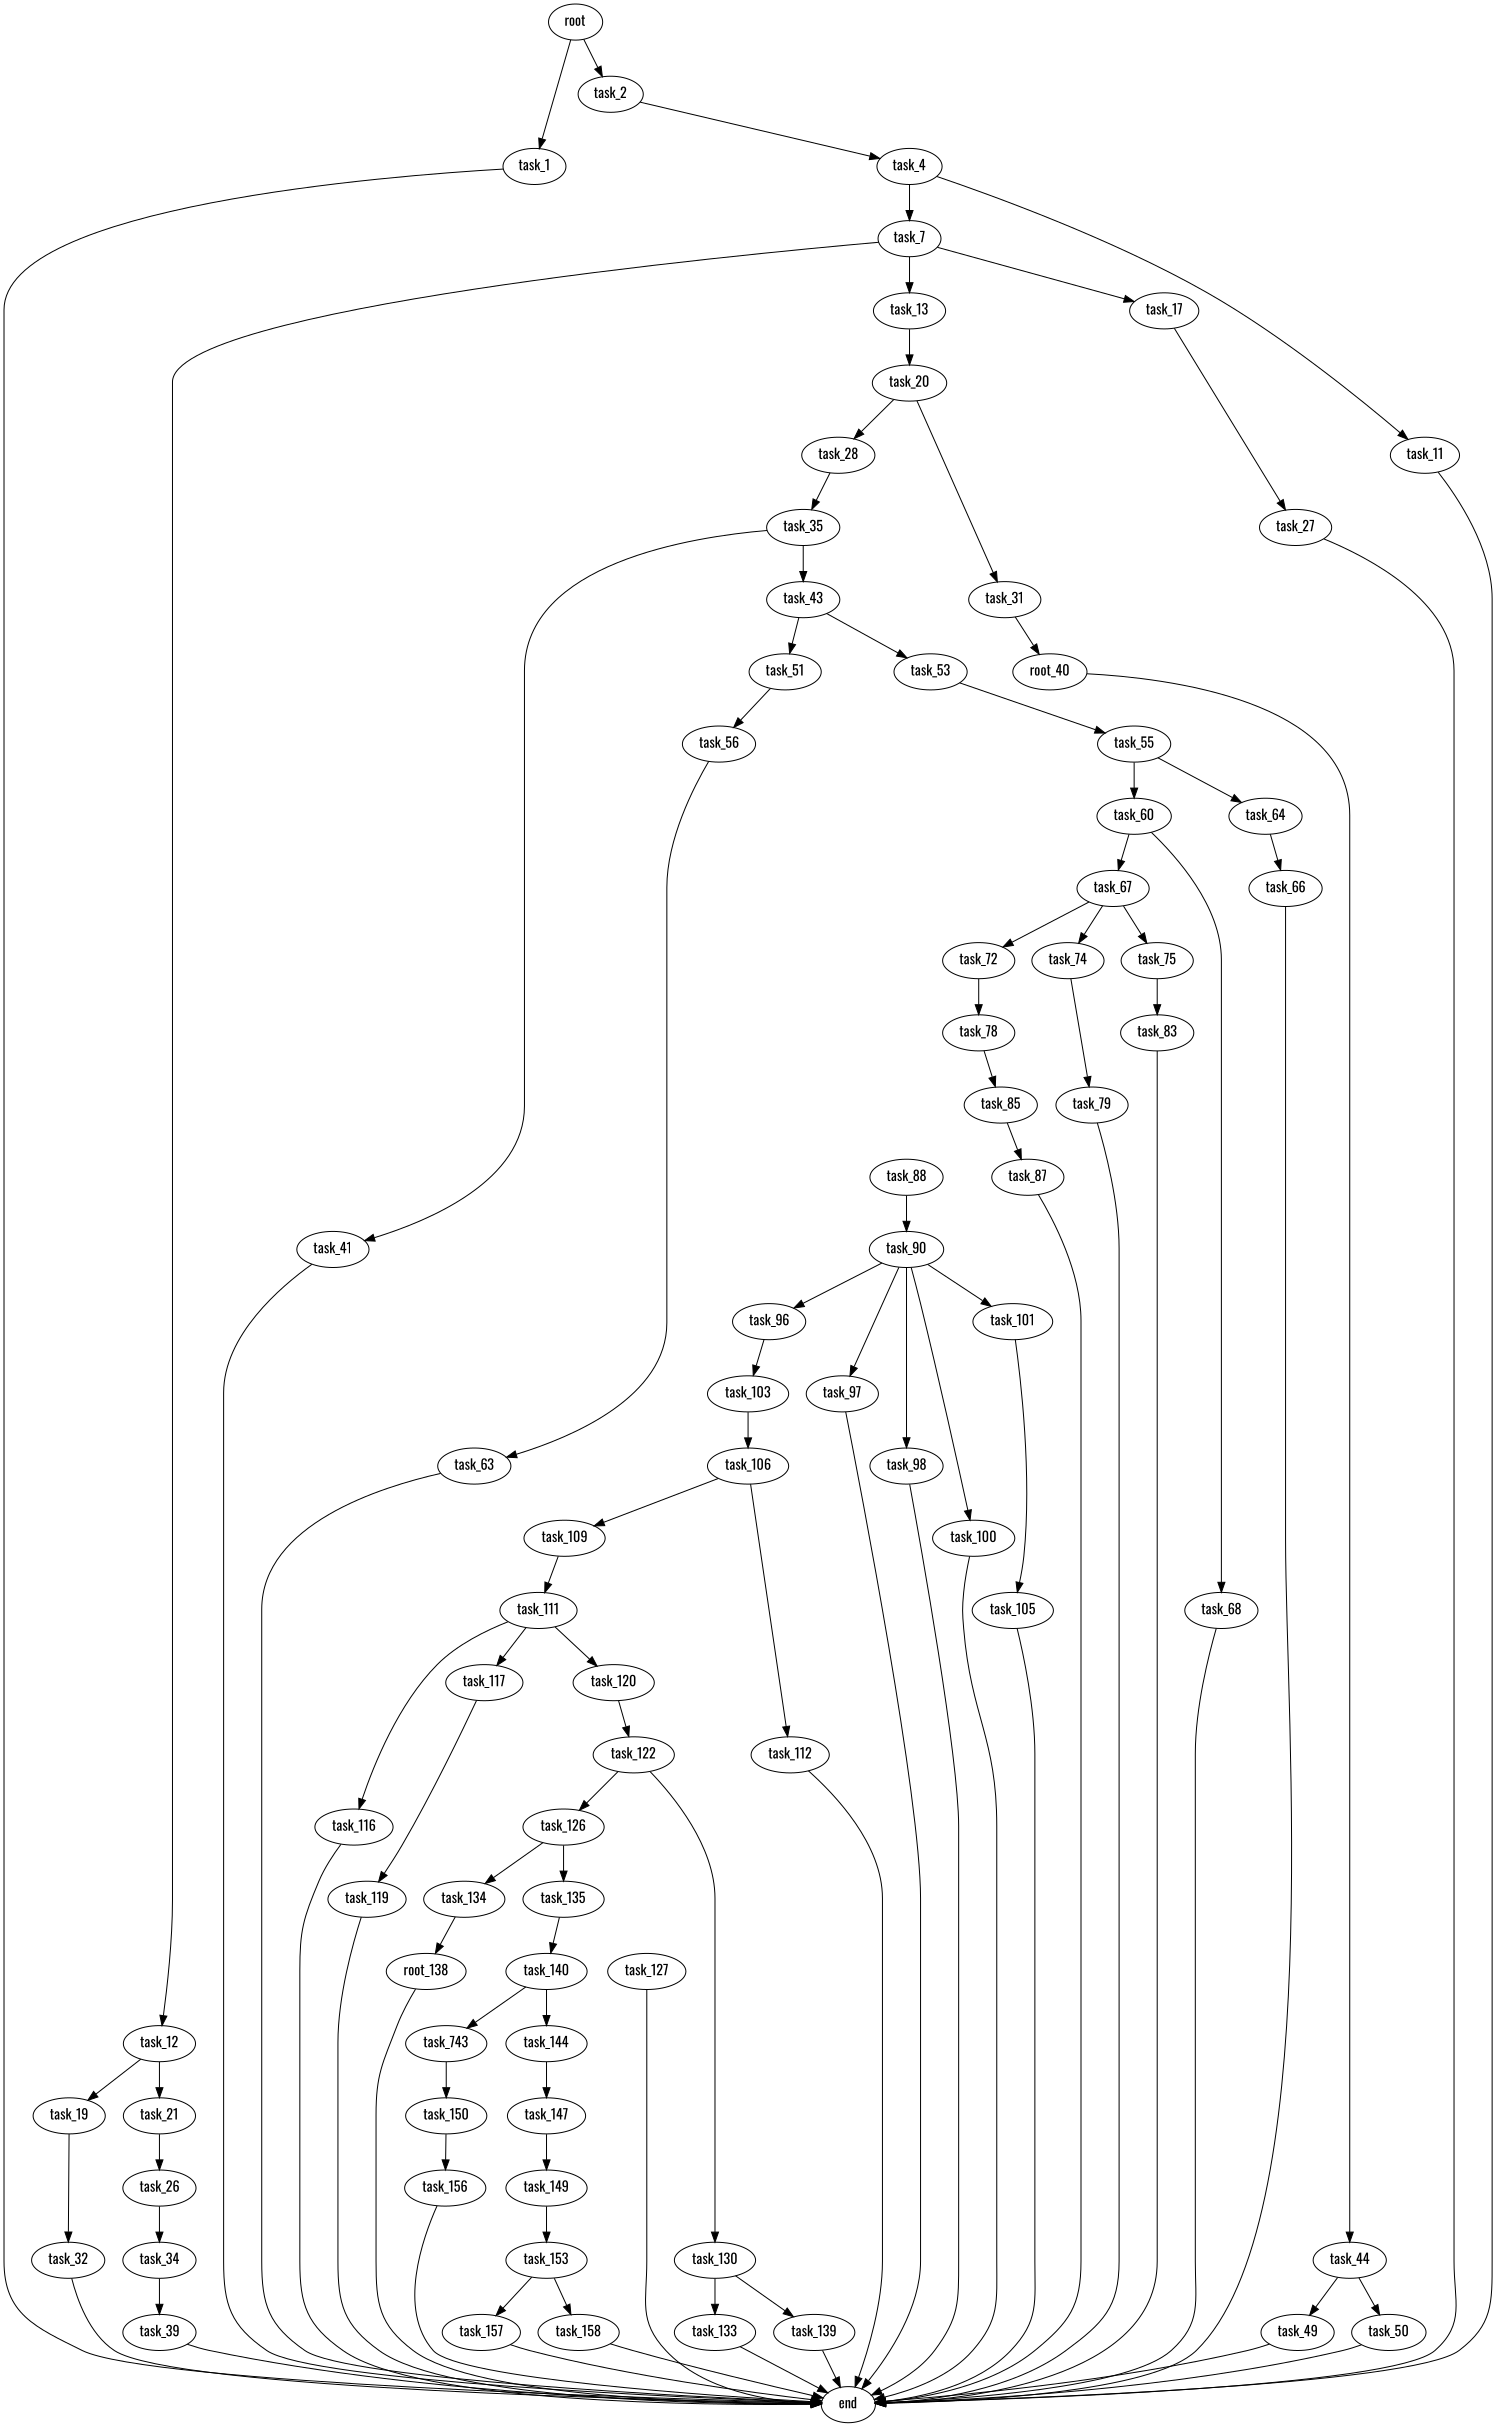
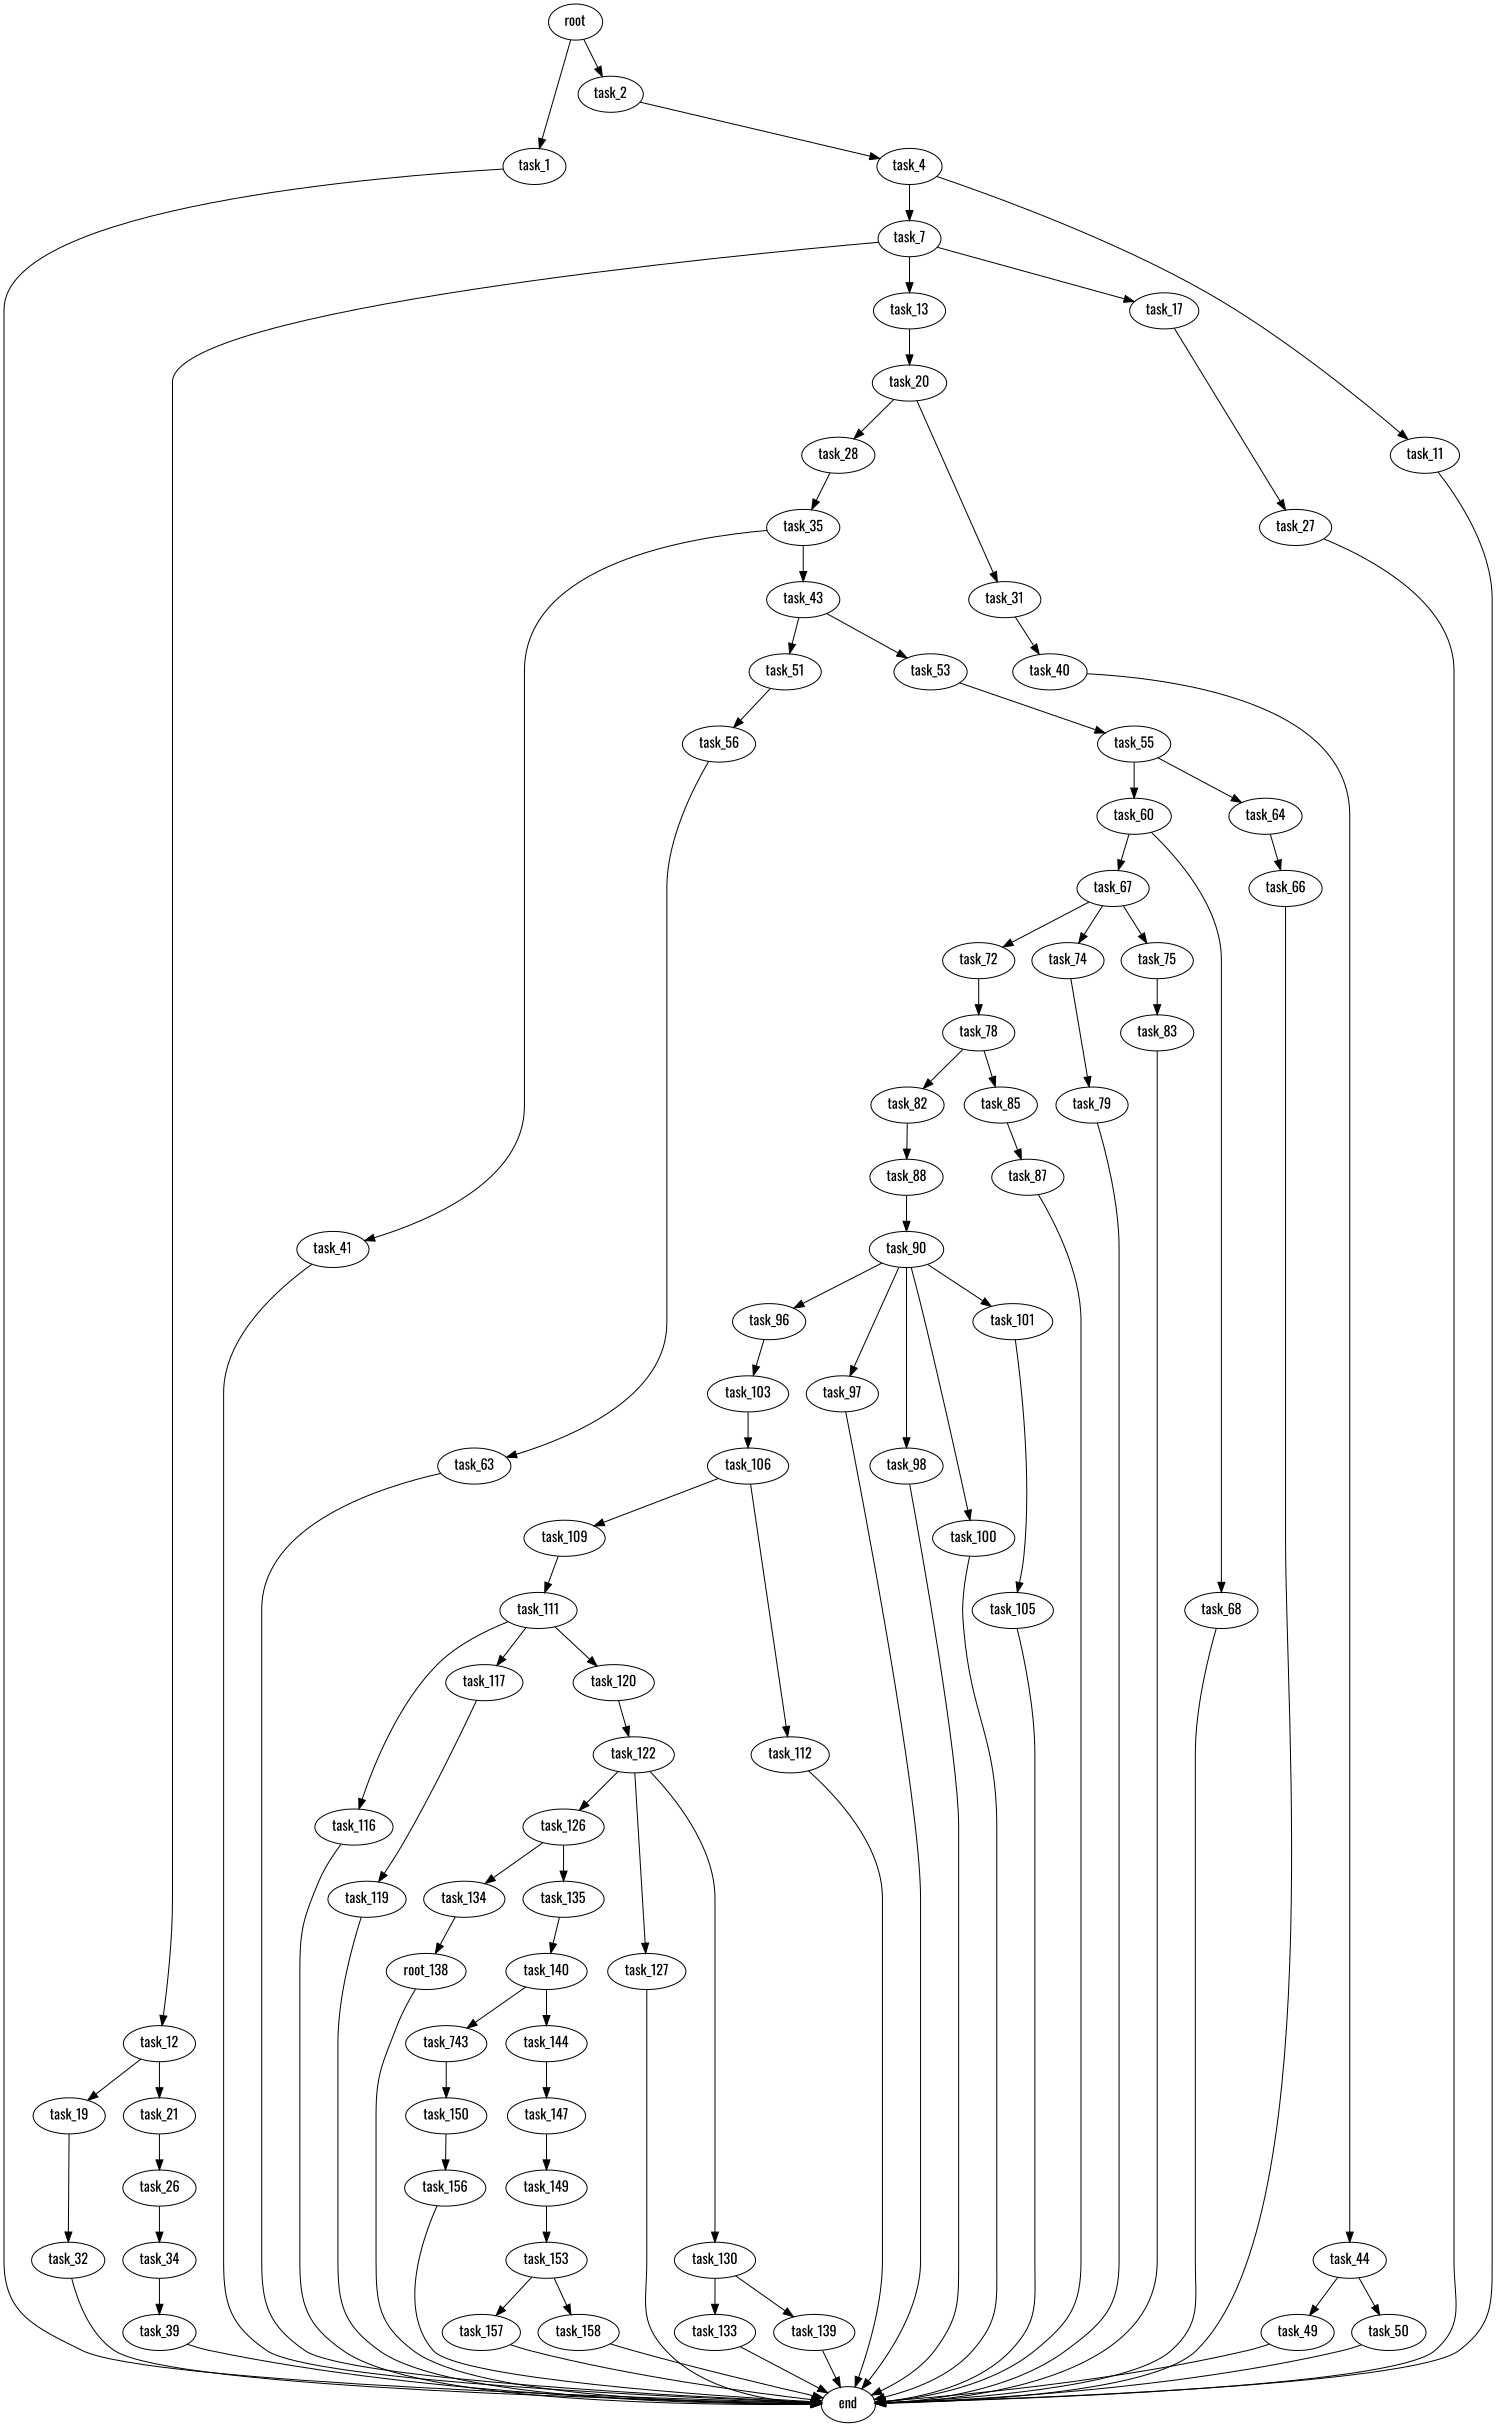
  digraph {
    fontname=Oswald
    node [fontname=Oswald]
    edge [fontname=Oswald]
    root
    task_1
    task_2
    end
    task_4
    task_7
    task_11
    task_12
    task_13
    task_17
    task_19
    task_21
    task_20
    task_27
    task_32
    task_26
    task_28
    task_31
    task_35
-   task_40 [label=root_40]
+   task_40
    task_34
    task_39
    task_41
    task_43
    task_44
    task_51
    task_53
    task_49
    task_50
    task_56
    task_55
    task_63
    task_60
    task_64
    task_67
    task_68
    task_66
    task_72
    task_74
    task_75
    task_78
    task_79
    task_83
+   task_82
    task_85
    task_88
    task_87
    task_90
    task_96
    task_97
    task_98
    task_100
    task_101
    task_103
    task_105
    task_106
    task_109
    task_112
    task_111
    task_116
    task_117
    task_120
    task_119
    task_122
    task_126
    task_127
    task_130
    task_134
    task_135
    task_133
    task_139
    n72 [label=root_138]
    task_140
    n74 [label=task_743]
    task_144
    task_150
    task_147
    task_156
    task_149
    task_153
    task_157
    task_158
    root -> task_1
    root -> task_2
    task_1 -> end
    task_2 -> task_4
    task_4 -> task_7
    task_4 -> task_11
    task_7 -> task_12
    task_7 -> task_13
    task_7 -> task_17
    task_11 -> end
    task_12 -> task_19
    task_12 -> task_21
    task_13 -> task_20
    task_17 -> task_27
    task_19 -> task_32
    task_21 -> task_26
    task_20 -> task_28
    task_20 -> task_31
    task_27 -> end
    task_32 -> end
    task_26 -> task_34
    task_28 -> task_35
    task_31 -> task_40
    task_35 -> task_41
    task_35 -> task_43
    task_40 -> task_44
    task_34 -> task_39
    task_39 -> end
    task_41 -> end
    task_43 -> task_51
    task_43 -> task_53
    task_44 -> task_49
    task_44 -> task_50
    task_51 -> task_56
    task_53 -> task_55
    task_49 -> end
    task_50 -> end
    task_56 -> task_63
    task_55 -> task_60
    task_55 -> task_64
    task_63 -> end
    task_60 -> task_67
    task_60 -> task_68
    task_64 -> task_66
    task_67 -> task_72
    task_67 -> task_74
    task_67 -> task_75
    task_68 -> end
    task_66 -> end
    task_72 -> task_78
    task_74 -> task_79
    task_75 -> task_83
+   task_78 -> task_82
    task_78 -> task_85
    task_79 -> end
    task_83 -> end
+   task_82 -> task_88
    task_85 -> task_87
    task_88 -> task_90
    task_87 -> end
    task_90 -> task_96
    task_90 -> task_97
    task_90 -> task_98
    task_90 -> task_100
    task_90 -> task_101
    task_96 -> task_103
    task_97 -> end
    task_98 -> end
    task_100 -> end
    task_101 -> task_105
    task_103 -> task_106
    task_105 -> end
    task_106 -> task_109
    task_106 -> task_112
    task_109 -> task_111
    task_112 -> end
    task_111 -> task_116
    task_111 -> task_117
    task_111 -> task_120
    task_116 -> end
    task_117 -> task_119
    task_120 -> task_122
    task_119 -> end
    task_122 -> task_126
+   task_122 -> task_127
    task_122 -> task_130
    task_126 -> task_134
    task_126 -> task_135
    task_127 -> end
    task_130 -> task_133
    task_130 -> task_139
    task_134 -> n72
    task_135 -> task_140
    task_133 -> end
    task_139 -> end
    n72 -> end
    task_140 -> n74
    task_140 -> task_144
    n74 -> task_150
    task_144 -> task_147
    task_150 -> task_156
    task_147 -> task_149
    task_156 -> end
    task_149 -> task_153
    task_153 -> task_157
    task_153 -> task_158
    task_157 -> end
    task_158 -> end
  }
